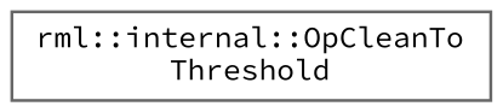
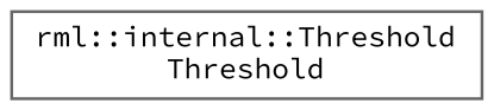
  digraph {
    rankdir=LR
    fontname="Source Code Pro"
-   n1 [color=grey40 fillcolor=white fontname="Source Code Pro" fontsize=10 height=0.2 label="rml::internal::OpCleanTo\lThreshold" shape=box style=filled width=0.4]
+   n1 [color=grey40 fillcolor=white fontname="Source Code Pro" fontsize=10 height=0.2 label="rml::internal::Threshold\lThreshold" shape=box style=filled width=0.4]
  }
